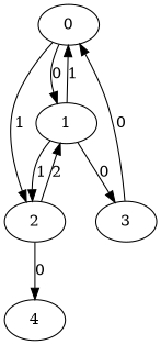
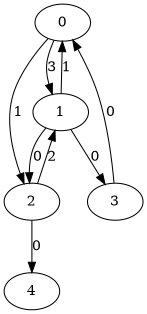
  digraph {
    0
    1
    2
    3
    4
-   0 -> 1 [label=0]
+   0 -> 1 [label=3]
    0 -> 2 [label=1]
    1 -> 0 [label=1]
-   1 -> 2 [label=1]
+   1 -> 2 [label=0]
    1 -> 3 [label=0]
    2 -> 1 [label=2]
    2 -> 4 [label=0]
    3 -> 0 [label=0]
  }
